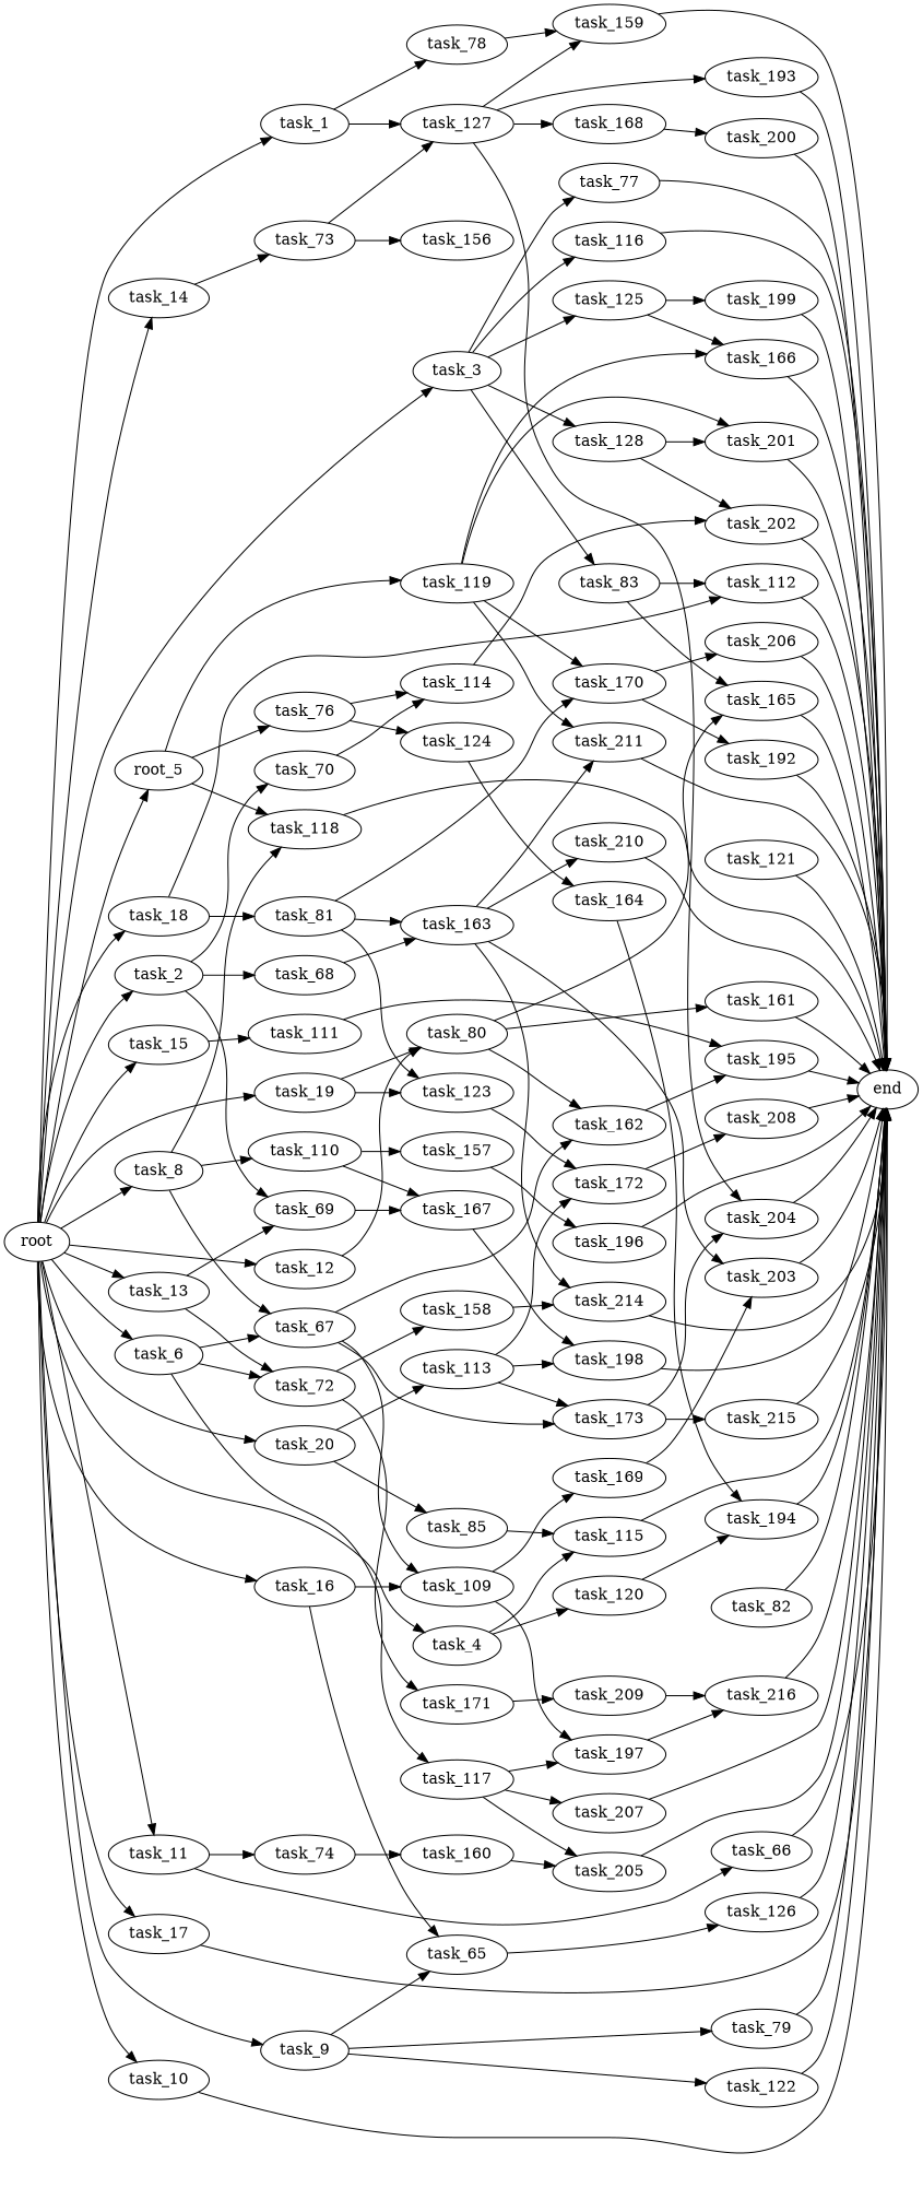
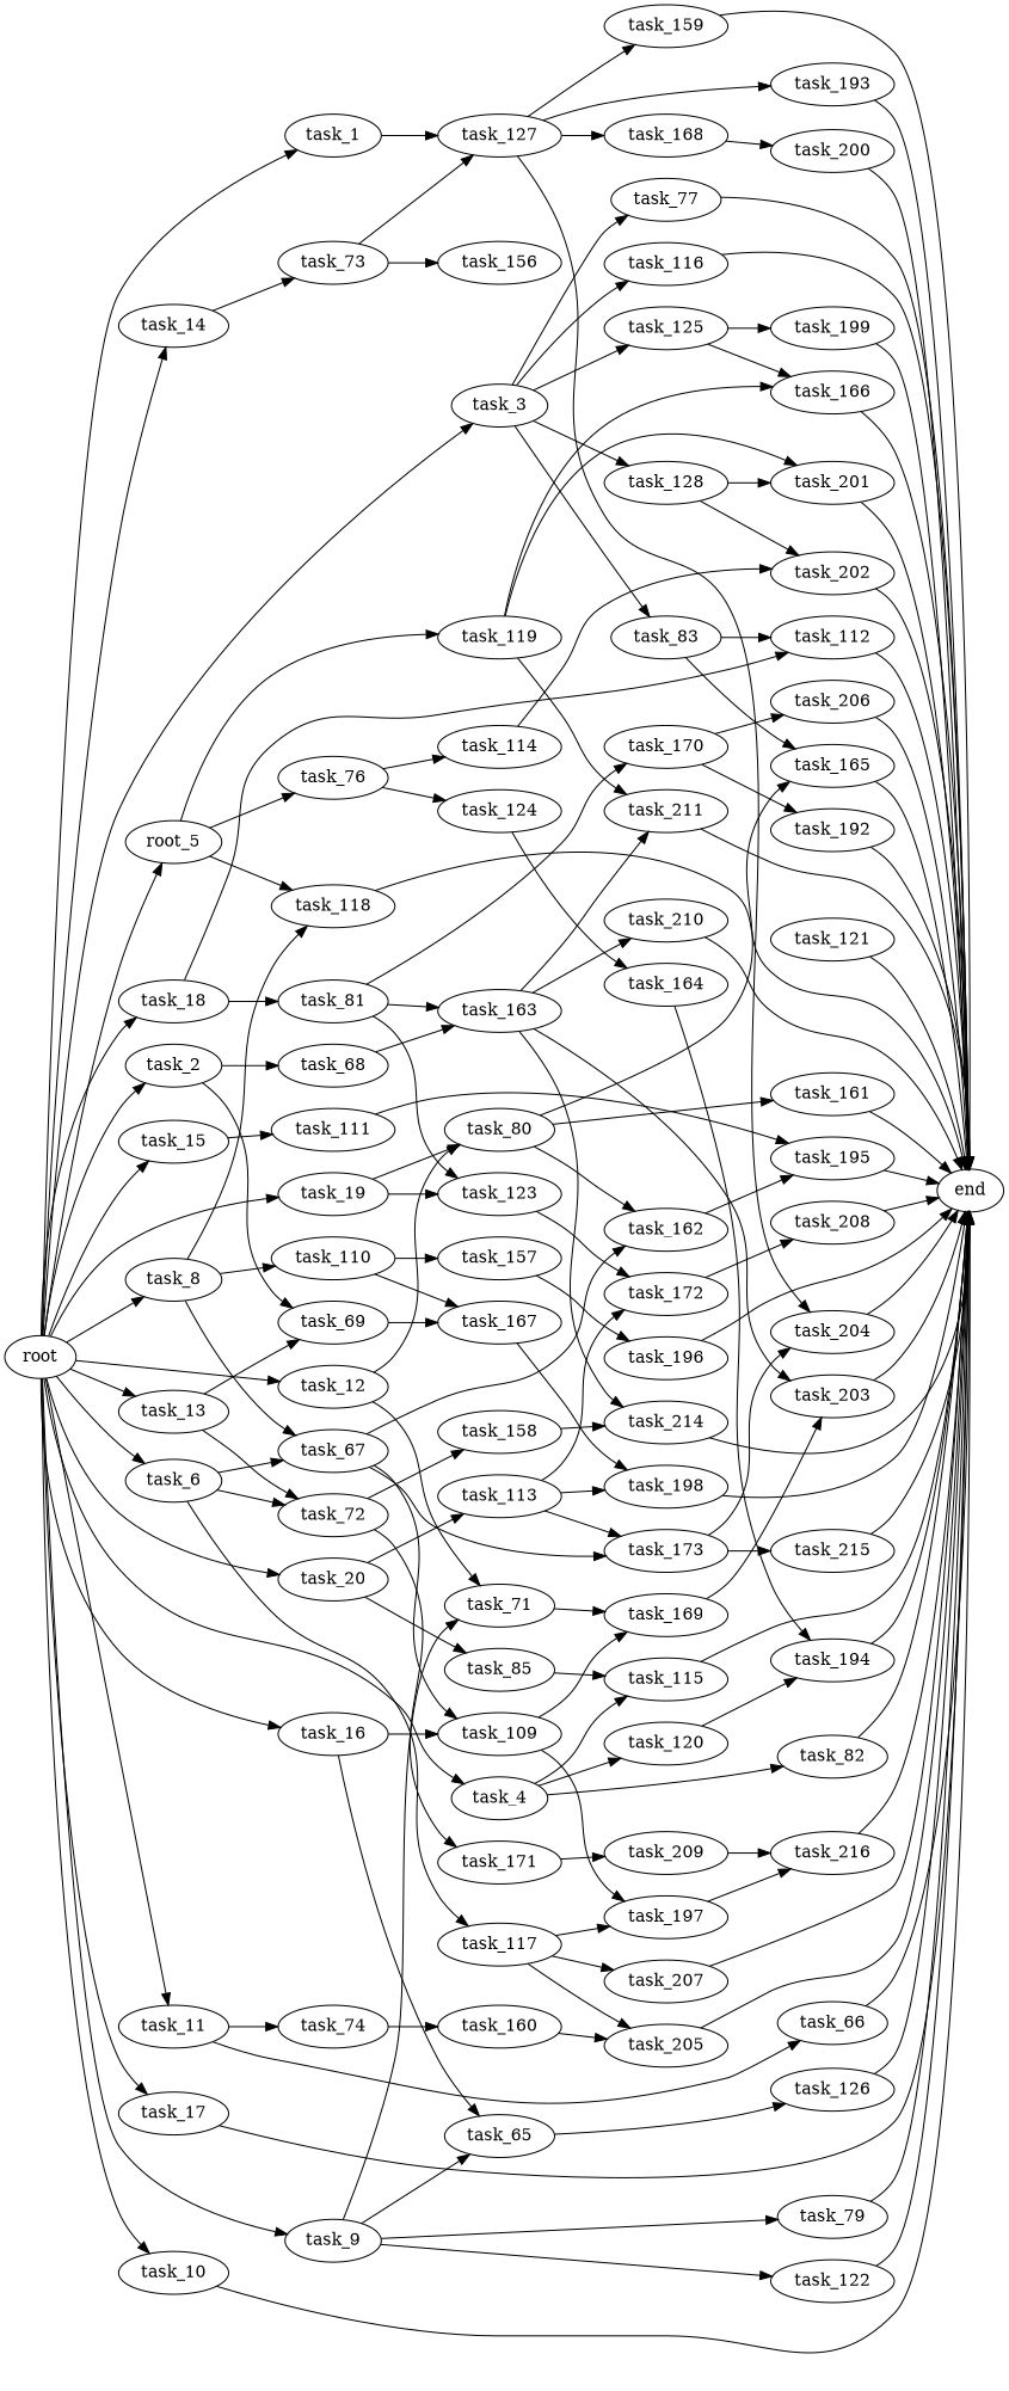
  digraph {
    rankdir=LR
    task_67
    task_109
    task_162
    task_173
    task_169
    task_197
    task_195
    task_215
    task_204
    task_193
    end
    task_12
+   task_71
    task_80
    task_161
    task_165
    task_201
    n18 [label=root_5]
    task_76
    task_119
    task_118
    task_114
    task_124
    task_211
    task_166
    task_170
    task_82
    task_196
    task_164
    task_194
    task_17
    task_2
    task_69
    task_68
-   task_70
    task_167
    task_163
    task_121
    task_216
    task_208
    task_168
    task_200
    task_203
    task_207
    task_79
    task_77
    task_214
    task_210
    task_11
    task_74
    task_66
    task_160
    task_198
    task_117
    task_205
    task_202
    root
    task_8
    task_18
    task_1
    task_3
    task_9
    task_4
    task_16
    task_19
    task_20
    task_6
    task_15
    task_13
    task_10
    task_14
    task_110
    task_81
    task_112
-   task_78
    task_127
    task_116
    task_125
    task_128
    task_83
    task_122
    task_65
    task_115
    task_120
    task_123
    n86 [label=task_85]
    task_113
    task_72
    task_111
    task_73
    task_158
    task_171
    task_209
    task_206
    task_192
    task_157
    task_172
    task_126
    task_199
    task_159
    task_156
    task_67 -> task_109
    task_67 -> task_162
    task_67 -> task_173
    task_109 -> task_169
    task_109 -> task_197
    task_162 -> task_195
    task_173 -> task_215
    task_173 -> task_204
    task_169 -> task_203
    task_197 -> task_216
    task_195 -> end
    task_215 -> end
    task_204 -> end
    task_193 -> end
+   task_12 -> task_71
    task_12 -> task_80
+   task_71 -> task_169
    task_80 -> task_162
    task_80 -> task_161
    task_80 -> task_165
    task_161 -> end
    task_165 -> end
    task_201 -> end
    n18 -> task_76
    n18 -> task_119
    n18 -> task_118
    task_76 -> task_114
    task_76 -> task_124
    task_119 -> task_201
    task_119 -> task_211
    task_119 -> task_166
-   task_119 -> task_170
    task_118 -> end
    task_114 -> task_202
    task_124 -> task_164
    task_211 -> end
    task_166 -> end
    task_170 -> task_206
    task_170 -> task_192
    task_82 -> end
    task_196 -> end
    task_164 -> task_194
    task_194 -> end
    task_17 -> end
    task_2 -> task_69
    task_2 -> task_68
-   task_2 -> task_70
    task_69 -> task_167
    task_68 -> task_163
-   task_70 -> task_114
    task_167 -> task_198
    task_163 -> task_211
    task_163 -> task_203
    task_163 -> task_214
    task_163 -> task_210
    task_121 -> end
    task_216 -> end
    task_208 -> end
    task_168 -> task_200
    task_200 -> end
    task_203 -> end
    task_207 -> end
    task_79 -> end
    task_77 -> end
    task_214 -> end
    task_210 -> end
    task_11 -> task_74
    task_11 -> task_66
    task_74 -> task_160
    task_66 -> end
    task_160 -> task_205
    task_198 -> end
    task_117 -> task_197
    task_117 -> task_207
    task_117 -> task_205
    task_205 -> end
    task_202 -> end
    root -> task_12
    root -> n18
    root -> task_17
    root -> task_2
    root -> task_11
    root -> task_8
    root -> task_18
    root -> task_1
    root -> task_3
    root -> task_9
    root -> task_4
    root -> task_16
    root -> task_19
    root -> task_20
    root -> task_6
    root -> task_15
    root -> task_13
    root -> task_10
    root -> task_14
    task_8 -> task_67
    task_8 -> task_118
    task_8 -> task_110
    task_18 -> task_81
    task_18 -> task_112
-   task_1 -> task_78
    task_1 -> task_127
    task_3 -> task_77
    task_3 -> task_116
    task_3 -> task_125
    task_3 -> task_128
    task_3 -> task_83
+   task_9 -> task_71
    task_9 -> task_79
    task_9 -> task_122
    task_9 -> task_65
+   task_4 -> task_82
    task_4 -> task_115
    task_4 -> task_120
    task_16 -> task_109
    task_16 -> task_65
    task_19 -> task_80
    task_19 -> task_123
    task_20 -> n86
    task_20 -> task_113
    task_6 -> task_67
    task_6 -> task_117
    task_6 -> task_72
    task_15 -> task_111
    task_13 -> task_69
    task_13 -> task_72
    task_10 -> end
    task_14 -> task_73
    task_110 -> task_167
    task_110 -> task_157
    task_81 -> task_170
    task_81 -> task_163
    task_81 -> task_123
    task_112 -> end
-   task_78 -> task_159
    task_127 -> task_204
    task_127 -> task_193
    task_127 -> task_168
    task_127 -> task_159
    task_116 -> end
    task_125 -> task_166
    task_125 -> task_199
    task_128 -> task_201
    task_128 -> task_202
    task_83 -> task_165
    task_83 -> task_112
    task_122 -> end
    task_65 -> task_126
    task_115 -> end
    task_120 -> task_194
    task_123 -> task_172
    n86 -> task_115
    task_113 -> task_173
    task_113 -> task_198
    task_113 -> task_172
    task_72 -> task_158
    task_72 -> task_171
    task_111 -> task_195
    task_73 -> task_127
    task_73 -> task_156
    task_158 -> task_214
    task_171 -> task_209
    task_209 -> task_216
    task_206 -> end
    task_192 -> end
    task_157 -> task_196
    task_172 -> task_208
    task_126 -> end
    task_199 -> end
    task_159 -> end
  }
